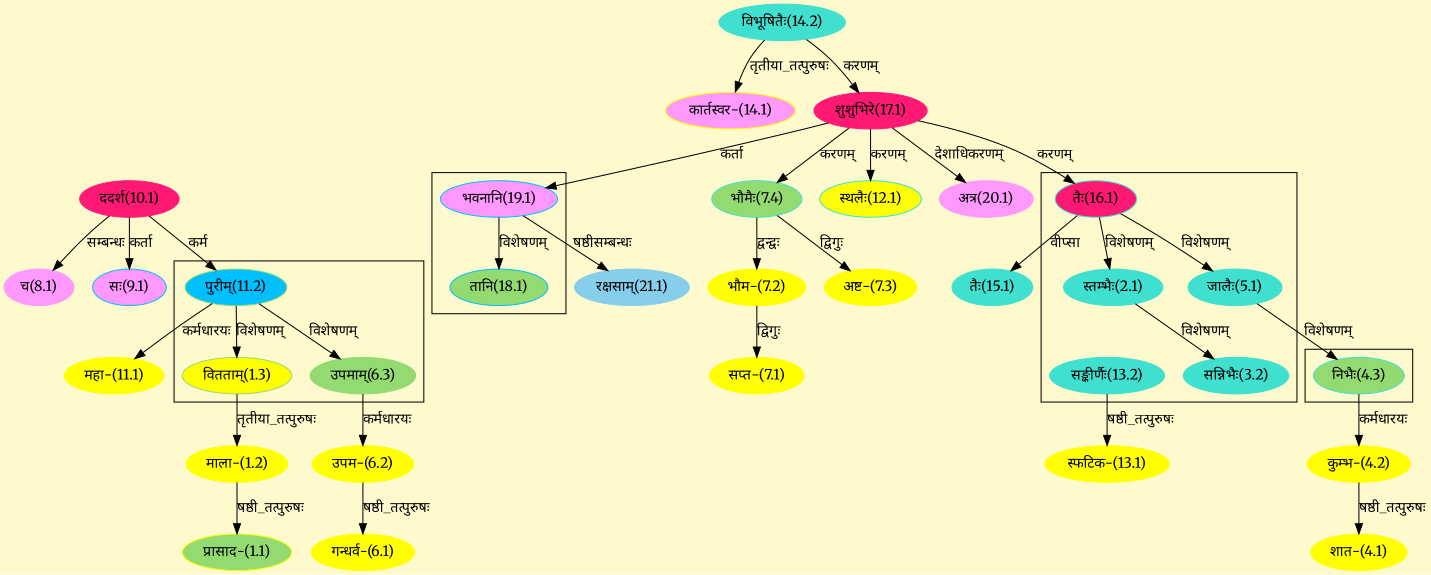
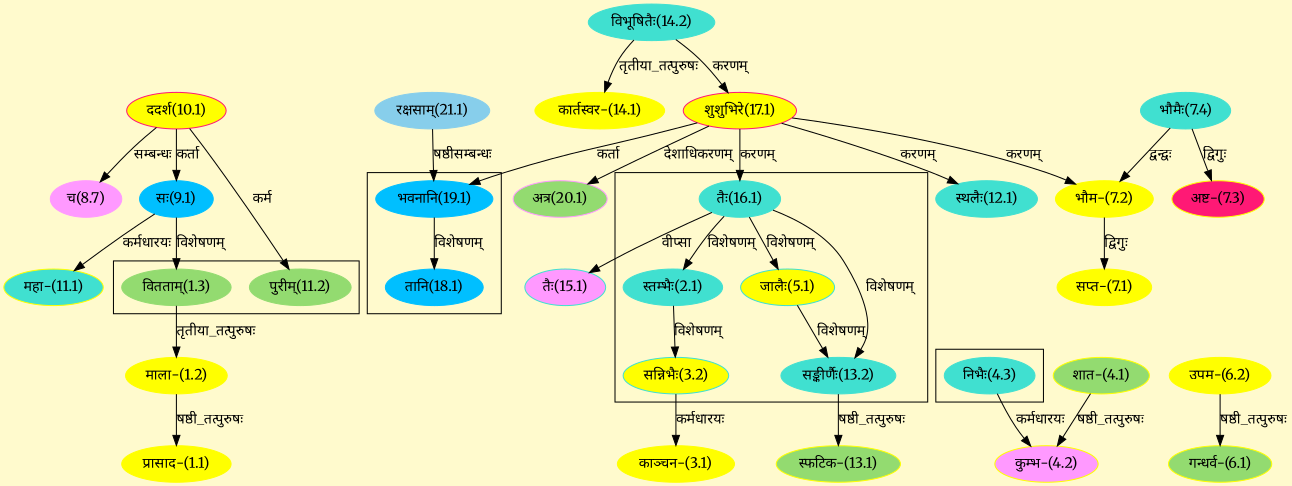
  digraph {
    bgcolor=lemonchiffon1
    compound=true
    fontname=Merriweather
    rankdir=BT
    node [color="#FFFF00" fontname=Merriweather style=filled]
    edge [dir=back fontname=Merriweather]
-   n1 [color="#93DB70" label="वितताम्(1.3)" fillcolor="#FFFF00"]
-   n2 [color="#93DB70" label="पुरीम्(11.2)" fillcolor="#00BFFF"]
-   n3 [color="#93DB70" label="उपमाम्(6.3)"]
+   n1 [color="#93DB70" label="वितताम्(1.3)"]
+   n2 [color="#93DB70" label="पुरीम्(11.2)"]
    n4 [color="#40E0D0" label="स्तम्भैः(2.1)"]
-   n5 [color="#40E0D0" label="तैः(16.1)" fillcolor="#FF1975"]
-   n6 [color="#40E0D0" label="सन्निभैः(3.2)"]
-   n7 [color="#40E0D0" label="जालैः(5.1)"]
+   n5 [color="#40E0D0" label="तैः(16.1)"]
+   n6 [color="#40E0D0" label="सन्निभैः(3.2)" fillcolor="#FFFF00"]
+   n7 [color="#40E0D0" label="जालैः(5.1)" fillcolor="#FFFF00"]
    n8 [color="#40E0D0" label="सङ्कीर्णैः(13.2)"]
-   n9 [color="#40E0D0" label="निभैः(4.3)" fillcolor="#93DB70"]
-   n10 [color="#00BFFF" label="तानि(18.1)" fillcolor="#93DB70"]
-   n11 [color="#00BFFF" label="भवनानि(19.1)" fillcolor="#FF99FF"]
-   n12 [color="#FF1975" label="ददर्श(10.1)"]
-   n13 [color="#FF1975" label="शुशुभिरे(17.1)"]
+   n9 [color="#40E0D0" label="निभैः(4.3)"]
+   n10 [color="#00BFFF" label="तानि(18.1)"]
+   n11 [color="#00BFFF" label="भवनानि(19.1)"]
+   n12 [color="#FF1975" label="ददर्श(10.1)" fillcolor="#FFFF00"]
+   n13 [color="#FF1975" label="शुशुभिरे(17.1)" fillcolor="#FFFF00"]
    n14 [color="#40E0D0" label="विभूषितैः(14.2)"]
-   n15 [label="प्रासाद-(1.1)" fillcolor="#93DB70"]
+   n15 [label="प्रासाद-(1.1)"]
    n16 [label="माला-(1.2)"]
-   n18 [label="शात-(4.1)"]
-   n19 [label="कुम्भ-(4.2)"]
-   n20 [label="गन्धर्व-(6.1)"]
+   n17 [label="काञ्चन-(3.1)"]
+   n18 [label="शात-(4.1)" fillcolor="#93DB70"]
+   n19 [label="कुम्भ-(4.2)" fillcolor="#FF99FF"]
+   n20 [label="गन्धर्व-(6.1)" fillcolor="#93DB70"]
    n21 [label="उपम-(6.2)"]
    n22 [label="सप्त-(7.1)"]
    n23 [label="भौम-(7.2)"]
-   n24 [color="#40E0D0" label="भौमैः(7.4)" fillcolor="#93DB70"]
-   n25 [label="अष्ट-(7.3)"]
-   n26 [color="#FF99FF" label="च(8.1)"]
-   n27 [color="#00BFFF" label="सः(9.1)" fillcolor="#FF99FF"]
-   n28 [label="महा-(11.1)"]
-   n29 [color="#40E0D0" label="स्थलैः(12.1)" fillcolor="#FFFF00"]
-   n30 [label="स्फटिक-(13.1)"]
-   n31 [label="कार्तस्वर-(14.1)" fillcolor="#FF99FF"]
-   n32 [color="#40E0D0" label="तैः(15.1)"]
-   n33 [color="#FF99FF" label="अत्र(20.1)"]
+   n24 [color="#40E0D0" label="भौमैः(7.4)"]
+   n25 [label="अष्ट-(7.3)" fillcolor="#FF1975"]
+   n26 [color="#FF99FF" label="च(8.7)"]
+   n27 [color="#00BFFF" label="सः(9.1)"]
+   n28 [label="महा-(11.1)" fillcolor="#40E0D0"]
+   n29 [color="#40E0D0" label="स्थलैः(12.1)"]
+   n30 [label="स्फटिक-(13.1)" fillcolor="#93DB70"]
+   n31 [label="कार्तस्वर-(14.1)"]
+   n32 [color="#40E0D0" label="तैः(15.1)" fillcolor="#FF99FF"]
+   n33 [color="#FF99FF" label="अत्र(20.1)" fillcolor="#93DB70"]
    n34 [color="#87CEEB" label="रक्षसाम्(21.1)"]
    subgraph cluster_1 {
      n1
      n2
-     n3
    }
    subgraph cluster_2 {
      n4
      n5
      n6
      n7
      n8
    }
    subgraph cluster_3 {
      n9
    }
    subgraph cluster_4 {
      n10
      n11
    }
-   n1 -> n2 [label="विशेषणम्"]
+   n1 -> n27 [label="विशेषणम्"]
    n2 -> n12 [label="कर्म"]
-   n3 -> n2 [label="विशेषणम्"]
    n4 -> n5 [label="विशेषणम्"]
    n5 -> n13 [label="करणम्"]
    n6 -> n4 [label="विशेषणम्"]
    n7 -> n5 [label="विशेषणम्"]
-   n9 -> n7 [label="विशेषणम्"]
+   n8 -> n5 [label="विशेषणम्"]
+   n8 -> n7 [label="विशेषणम्"]
    n10 -> n11 [label="विशेषणम्"]
    n11 -> n13 [label="कर्ता"]
    n13 -> n14 [label="करणम्"]
    n15 -> n16 [label="षष्ठी_तत्पुरुषः"]
    n16 -> n1 [label="तृतीया_तत्पुरुषः"]
-   n18 -> n19 [label="षष्ठी_तत्पुरुषः"]
+   n17 -> n6 [label="कर्मधारयः"]
+   n19 -> n18 [label="षष्ठी_तत्पुरुषः"]
    n19 -> n9 [label="कर्मधारयः"]
    n20 -> n21 [label="षष्ठी_तत्पुरुषः"]
-   n21 -> n3 [label="कर्मधारयः"]
    n22 -> n23 [label="द्विगुः"]
    n23 -> n24 [label="द्वन्द्वः"]
-   n24 -> n13 [label="करणम्"]
+   n23 -> n13 [label="करणम्"]
    n25 -> n24 [label="द्विगुः"]
    n26 -> n12 [label="सम्बन्धः"]
    n27 -> n12 [label="कर्ता"]
-   n28 -> n2 [label="कर्मधारयः"]
+   n28 -> n27 [label="कर्मधारयः"]
    n29 -> n13 [label="करणम्"]
    n30 -> n8 [label="षष्ठी_तत्पुरुषः"]
    n31 -> n14 [label="तृतीया_तत्पुरुषः"]
    n32 -> n5 [label="वीप्सा"]
    n33 -> n13 [label="देशाधिकरणम्"]
-   n34 -> n11 [label="षष्ठीसम्बन्धः"]
+   n11 -> n34 [label="षष्ठीसम्बन्धः"]
  }
